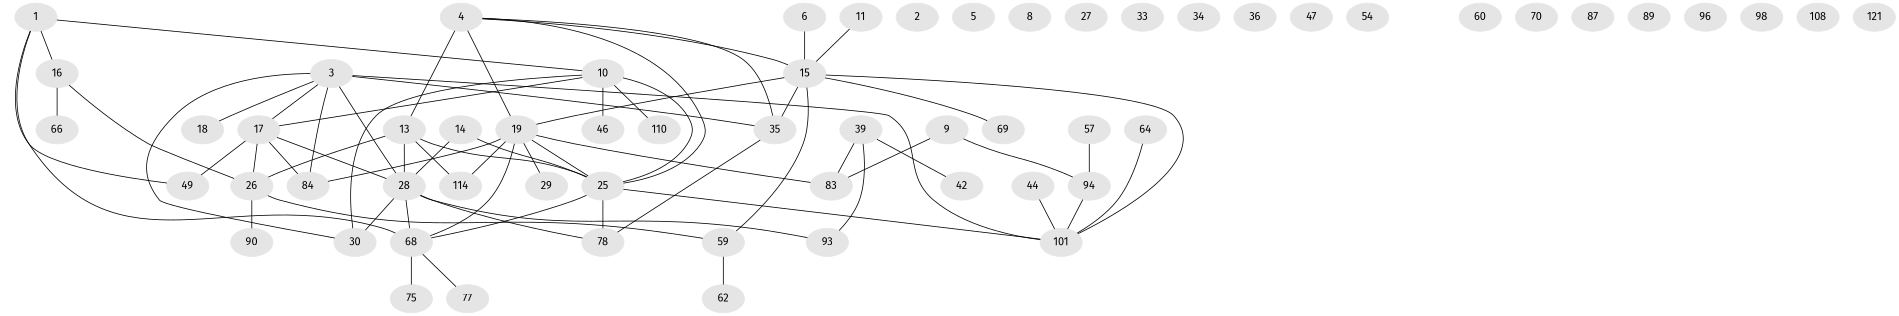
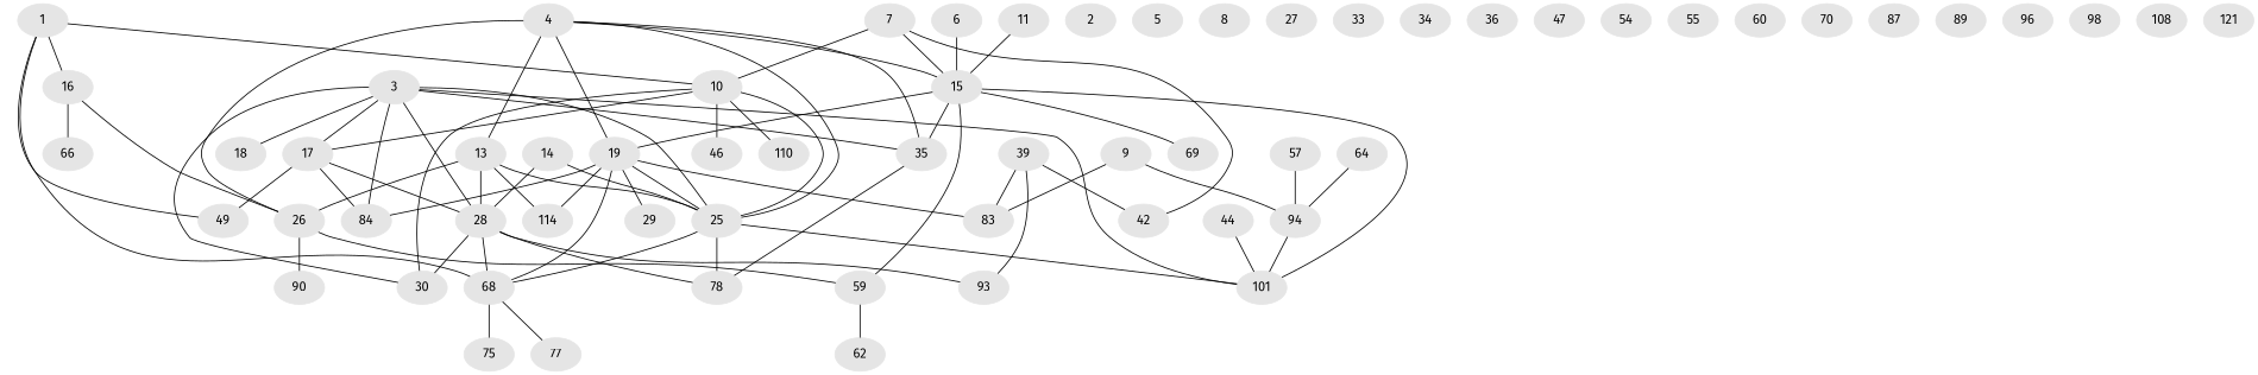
  graph {
    fontname="Fira Sans"
    node [color=gray90 fontname="Fira Sans" style=filled]
    edge [fontname="Fira Sans"]
    1 [super="+20"]
    10 [super="+113+102"]
    16
    49
    68 [super="+119"]
    17 [super="+80+23"]
    25 [super="+88+74+37"]
    30 [super="+122"]
    46
    110
    26 [super="+91+61"]
    66 [super="+73"]
    75
    77
    2
    3 [super="+24+109"]
    18
    28 [super="+31+45+40+120"]
    35 [super="+86"]
    84
    101 [super="+107"]
    78
    93
    4 [super="+32"]
    13 [super="+48+50"]
    15 [super="+112"]
    19 [super="+104+71+22+125+58"]
    114
    59 [super="+65+116"]
    69 [super="+92"]
    83
    29
    90 [super="+97"]
    5
    6
+   7 [super="+105+117+106"]
    42
    8 [super="+43"]
    9
    94 [super="+100"]
    11
    44 [super="+111"]
    39 [super="+51"]
    14 [super="+53"]
    62 [super="+99"]
    27
    33
    34
    36
    47
    54
+   55
    57 [super="+126"]
    60
    64
    70
    87
    89
    96
    98
    108
    121
    1 -- 10
    1 -- 16
    1 -- 49
    1 -- 68
    10 -- 17
    10 -- 25
    10 -- 30
    10 -- 46
    10 -- 110
    16 -- 26
    16 -- 66
    68 -- 75 [weight=2]
    68 -- 77
    17 -- 49
    17 -- 28
    17 -- 84
    25 -- 68
    25 -- 101
    25 -- 78
    26 -- 59
    26 -- 90
    3 -- 17
+   3 -- 25 [weight=2]
    3 -- 30
    3 -- 18
    3 -- 28
    3 -- 35
    3 -- 84
    3 -- 101
    28 -- 68 [weight=2]
    28 -- 30
    28 -- 78
    28 -- 93
    35 -- 78
    4 -- 25
-   17 -- 26
+   4 -- 26
    4 -- 35
    4 -- 13 [weight=3]
    4 -- 15
    4 -- 19
    13 -- 25
    13 -- 26
    13 -- 28 [weight=2]
    13 -- 114
    15 -- 35
    15 -- 101
    15 -- 19 [weight=2]
    15 -- 59
    15 -- 69
    19 -- 68
    19 -- 25 [weight=2]
    19 -- 84
    19 -- 114
    19 -- 83 [weight=2]
    19 -- 29
    59 -- 62
    6 -- 15
+   7 -- 10
+   7 -- 15
+   7 -- 42
    9 -- 83
    9 -- 94
    94 -- 101
    11 -- 15
    44 -- 101
    39 -- 93
    39 -- 83
    39 -- 42
    14 -- 25
    14 -- 28
    57 -- 94
-   64 -- 101
+   64 -- 94
  }
